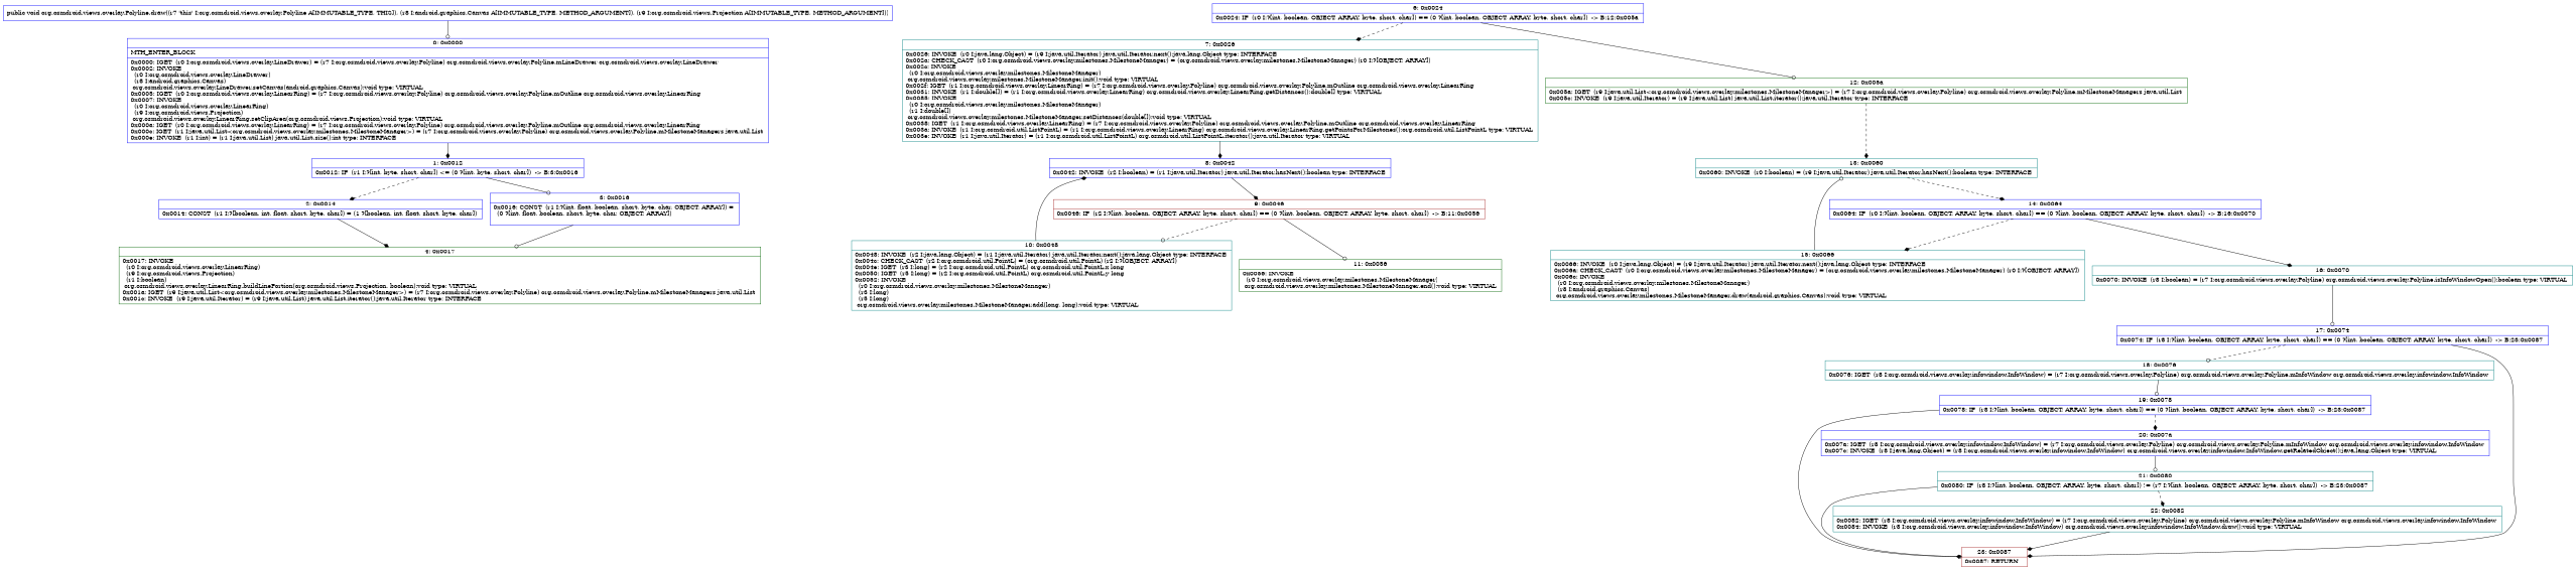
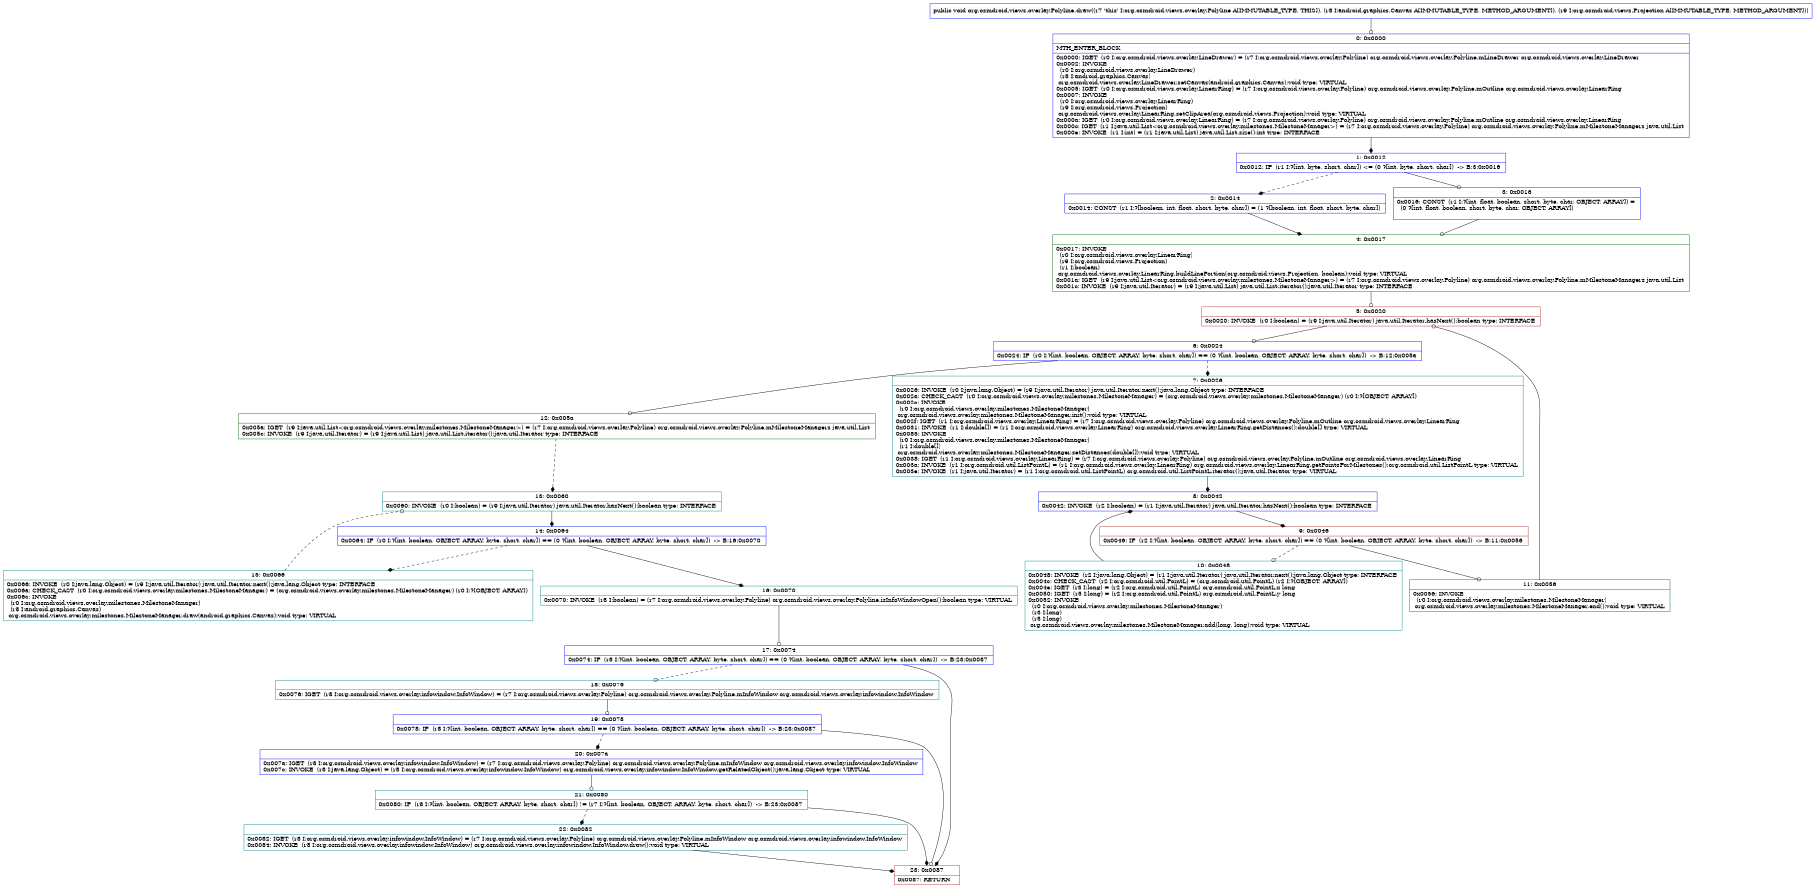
  digraph {
    node [color=blue shape=record]
    edge [arrowhead=diamond]
    n1 [label="{0\:\ 0x0000|MTH_ENTER_BLOCK\l|0x0000: IGET  (r0 I:org.osmdroid.views.overlay.LineDrawer) = (r7 I:org.osmdroid.views.overlay.Polyline) org.osmdroid.views.overlay.Polyline.mLineDrawer org.osmdroid.views.overlay.LineDrawer \l0x0002: INVOKE  \l  (r0 I:org.osmdroid.views.overlay.LineDrawer)\l  (r8 I:android.graphics.Canvas)\l org.osmdroid.views.overlay.LineDrawer.setCanvas(android.graphics.Canvas):void type: VIRTUAL \l0x0005: IGET  (r0 I:org.osmdroid.views.overlay.LinearRing) = (r7 I:org.osmdroid.views.overlay.Polyline) org.osmdroid.views.overlay.Polyline.mOutline org.osmdroid.views.overlay.LinearRing \l0x0007: INVOKE  \l  (r0 I:org.osmdroid.views.overlay.LinearRing)\l  (r9 I:org.osmdroid.views.Projection)\l org.osmdroid.views.overlay.LinearRing.setClipArea(org.osmdroid.views.Projection):void type: VIRTUAL \l0x000a: IGET  (r0 I:org.osmdroid.views.overlay.LinearRing) = (r7 I:org.osmdroid.views.overlay.Polyline) org.osmdroid.views.overlay.Polyline.mOutline org.osmdroid.views.overlay.LinearRing \l0x000c: IGET  (r1 I:java.util.List\<org.osmdroid.views.overlay.milestones.MilestoneManager\>) = (r7 I:org.osmdroid.views.overlay.Polyline) org.osmdroid.views.overlay.Polyline.mMilestoneManagers java.util.List \l0x000e: INVOKE  (r1 I:int) = (r1 I:java.util.List) java.util.List.size():int type: INTERFACE \l}"]
    n2 [label="{1\:\ 0x0012|0x0012: IF  (r1 I:?[int, byte, short, char]) \<= (0 ?[int, byte, short, char])  \-\> B:3:0x0016 \l}"]
    n3 [label="{2\:\ 0x0014|0x0014: CONST  (r1 I:?[boolean, int, float, short, byte, char]) = (1 ?[boolean, int, float, short, byte, char]) \l}"]
    n4 [label="{3\:\ 0x0016|0x0016: CONST  (r1 I:?[int, float, boolean, short, byte, char, OBJECT, ARRAY]) = \l  (0 ?[int, float, boolean, short, byte, char, OBJECT, ARRAY])\l \l}"]
    n5 [color=darkgreen label="{4\:\ 0x0017|0x0017: INVOKE  \l  (r0 I:org.osmdroid.views.overlay.LinearRing)\l  (r9 I:org.osmdroid.views.Projection)\l  (r1 I:boolean)\l org.osmdroid.views.overlay.LinearRing.buildLinePortion(org.osmdroid.views.Projection, boolean):void type: VIRTUAL \l0x001a: IGET  (r9 I:java.util.List\<org.osmdroid.views.overlay.milestones.MilestoneManager\>) = (r7 I:org.osmdroid.views.overlay.Polyline) org.osmdroid.views.overlay.Polyline.mMilestoneManagers java.util.List \l0x001c: INVOKE  (r9 I:java.util.Iterator) = (r9 I:java.util.List) java.util.List.iterator():java.util.Iterator type: INTERFACE \l}"]
+   n6 [color=brown label="{5\:\ 0x0020|0x0020: INVOKE  (r0 I:boolean) = (r9 I:java.util.Iterator) java.util.Iterator.hasNext():boolean type: INTERFACE \l}"]
    n7 [label="{6\:\ 0x0024|0x0024: IF  (r0 I:?[int, boolean, OBJECT, ARRAY, byte, short, char]) == (0 ?[int, boolean, OBJECT, ARRAY, byte, short, char])  \-\> B:12:0x005a \l}"]
    n8 [color=teal label="{7\:\ 0x0026|0x0026: INVOKE  (r0 I:java.lang.Object) = (r9 I:java.util.Iterator) java.util.Iterator.next():java.lang.Object type: INTERFACE \l0x002a: CHECK_CAST  (r0 I:org.osmdroid.views.overlay.milestones.MilestoneManager) = (org.osmdroid.views.overlay.milestones.MilestoneManager) (r0 I:?[OBJECT, ARRAY]) \l0x002c: INVOKE  \l  (r0 I:org.osmdroid.views.overlay.milestones.MilestoneManager)\l org.osmdroid.views.overlay.milestones.MilestoneManager.init():void type: VIRTUAL \l0x002f: IGET  (r1 I:org.osmdroid.views.overlay.LinearRing) = (r7 I:org.osmdroid.views.overlay.Polyline) org.osmdroid.views.overlay.Polyline.mOutline org.osmdroid.views.overlay.LinearRing \l0x0031: INVOKE  (r1 I:double[]) = (r1 I:org.osmdroid.views.overlay.LinearRing) org.osmdroid.views.overlay.LinearRing.getDistances():double[] type: VIRTUAL \l0x0085: INVOKE  \l  (r0 I:org.osmdroid.views.overlay.milestones.MilestoneManager)\l  (r1 I:double[])\l org.osmdroid.views.overlay.milestones.MilestoneManager.setDistances(double[]):void type: VIRTUAL \l0x0038: IGET  (r1 I:org.osmdroid.views.overlay.LinearRing) = (r7 I:org.osmdroid.views.overlay.Polyline) org.osmdroid.views.overlay.Polyline.mOutline org.osmdroid.views.overlay.LinearRing \l0x003a: INVOKE  (r1 I:org.osmdroid.util.ListPointL) = (r1 I:org.osmdroid.views.overlay.LinearRing) org.osmdroid.views.overlay.LinearRing.getPointsForMilestones():org.osmdroid.util.ListPointL type: VIRTUAL \l0x003e: INVOKE  (r1 I:java.util.Iterator) = (r1 I:org.osmdroid.util.ListPointL) org.osmdroid.util.ListPointL.iterator():java.util.Iterator type: VIRTUAL \l}"]
    n9 [color=darkgreen label="{12\:\ 0x005a|0x005a: IGET  (r9 I:java.util.List\<org.osmdroid.views.overlay.milestones.MilestoneManager\>) = (r7 I:org.osmdroid.views.overlay.Polyline) org.osmdroid.views.overlay.Polyline.mMilestoneManagers java.util.List \l0x005c: INVOKE  (r9 I:java.util.Iterator) = (r9 I:java.util.List) java.util.List.iterator():java.util.Iterator type: INTERFACE \l}"]
    n10 [label="{8\:\ 0x0042|0x0042: INVOKE  (r2 I:boolean) = (r1 I:java.util.Iterator) java.util.Iterator.hasNext():boolean type: INTERFACE \l}"]
    n11 [color=teal label="{13\:\ 0x0060|0x0060: INVOKE  (r0 I:boolean) = (r9 I:java.util.Iterator) java.util.Iterator.hasNext():boolean type: INTERFACE \l}"]
    n12 [color=brown label="{9\:\ 0x0046|0x0046: IF  (r2 I:?[int, boolean, OBJECT, ARRAY, byte, short, char]) == (0 ?[int, boolean, OBJECT, ARRAY, byte, short, char])  \-\> B:11:0x0056 \l}"]
    n13 [color=teal label="{10\:\ 0x0048|0x0048: INVOKE  (r2 I:java.lang.Object) = (r1 I:java.util.Iterator) java.util.Iterator.next():java.lang.Object type: INTERFACE \l0x004c: CHECK_CAST  (r2 I:org.osmdroid.util.PointL) = (org.osmdroid.util.PointL) (r2 I:?[OBJECT, ARRAY]) \l0x004e: IGET  (r3 I:long) = (r2 I:org.osmdroid.util.PointL) org.osmdroid.util.PointL.x long \l0x0050: IGET  (r5 I:long) = (r2 I:org.osmdroid.util.PointL) org.osmdroid.util.PointL.y long \l0x0052: INVOKE  \l  (r0 I:org.osmdroid.views.overlay.milestones.MilestoneManager)\l  (r3 I:long)\l  (r5 I:long)\l org.osmdroid.views.overlay.milestones.MilestoneManager.add(long, long):void type: VIRTUAL \l}"]
    n14 [color=darkgreen label="{11\:\ 0x0056|0x0056: INVOKE  \l  (r0 I:org.osmdroid.views.overlay.milestones.MilestoneManager)\l org.osmdroid.views.overlay.milestones.MilestoneManager.end():void type: VIRTUAL \l}"]
    n15 [label="{14\:\ 0x0064|0x0064: IF  (r0 I:?[int, boolean, OBJECT, ARRAY, byte, short, char]) == (0 ?[int, boolean, OBJECT, ARRAY, byte, short, char])  \-\> B:16:0x0070 \l}"]
    n16 [color=teal label="{15\:\ 0x0066|0x0066: INVOKE  (r0 I:java.lang.Object) = (r9 I:java.util.Iterator) java.util.Iterator.next():java.lang.Object type: INTERFACE \l0x006a: CHECK_CAST  (r0 I:org.osmdroid.views.overlay.milestones.MilestoneManager) = (org.osmdroid.views.overlay.milestones.MilestoneManager) (r0 I:?[OBJECT, ARRAY]) \l0x006c: INVOKE  \l  (r0 I:org.osmdroid.views.overlay.milestones.MilestoneManager)\l  (r8 I:android.graphics.Canvas)\l org.osmdroid.views.overlay.milestones.MilestoneManager.draw(android.graphics.Canvas):void type: VIRTUAL \l}"]
    n17 [color=teal label="{16\:\ 0x0070|0x0070: INVOKE  (r8 I:boolean) = (r7 I:org.osmdroid.views.overlay.Polyline) org.osmdroid.views.overlay.Polyline.isInfoWindowOpen():boolean type: VIRTUAL \l}"]
    n18 [label="{17\:\ 0x0074|0x0074: IF  (r8 I:?[int, boolean, OBJECT, ARRAY, byte, short, char]) == (0 ?[int, boolean, OBJECT, ARRAY, byte, short, char])  \-\> B:23:0x0087 \l}"]
    n19 [color=teal label="{18\:\ 0x0076|0x0076: IGET  (r8 I:org.osmdroid.views.overlay.infowindow.InfoWindow) = (r7 I:org.osmdroid.views.overlay.Polyline) org.osmdroid.views.overlay.Polyline.mInfoWindow org.osmdroid.views.overlay.infowindow.InfoWindow \l}"]
    n20 [color=brown label="{23\:\ 0x0087|0x0087: RETURN   \l}"]
    n21 [label="{19\:\ 0x0078|0x0078: IF  (r8 I:?[int, boolean, OBJECT, ARRAY, byte, short, char]) == (0 ?[int, boolean, OBJECT, ARRAY, byte, short, char])  \-\> B:23:0x0087 \l}"]
    n22 [label="{20\:\ 0x007a|0x007a: IGET  (r8 I:org.osmdroid.views.overlay.infowindow.InfoWindow) = (r7 I:org.osmdroid.views.overlay.Polyline) org.osmdroid.views.overlay.Polyline.mInfoWindow org.osmdroid.views.overlay.infowindow.InfoWindow \l0x007c: INVOKE  (r8 I:java.lang.Object) = (r8 I:org.osmdroid.views.overlay.infowindow.InfoWindow) org.osmdroid.views.overlay.infowindow.InfoWindow.getRelatedObject():java.lang.Object type: VIRTUAL \l}"]
    n23 [color=teal label="{21\:\ 0x0080|0x0080: IF  (r8 I:?[int, boolean, OBJECT, ARRAY, byte, short, char]) != (r7 I:?[int, boolean, OBJECT, ARRAY, byte, short, char])  \-\> B:23:0x0087 \l}"]
    n24 [color=teal label="{22\:\ 0x0082|0x0082: IGET  (r8 I:org.osmdroid.views.overlay.infowindow.InfoWindow) = (r7 I:org.osmdroid.views.overlay.Polyline) org.osmdroid.views.overlay.Polyline.mInfoWindow org.osmdroid.views.overlay.infowindow.InfoWindow \l0x0084: INVOKE  (r8 I:org.osmdroid.views.overlay.infowindow.InfoWindow) org.osmdroid.views.overlay.infowindow.InfoWindow.draw():void type: VIRTUAL \l}"]
    n25 [label="{public void org.osmdroid.views.overlay.Polyline.draw((r7 'this' I:org.osmdroid.views.overlay.Polyline A[IMMUTABLE_TYPE, THIS]), (r8 I:android.graphics.Canvas A[IMMUTABLE_TYPE, METHOD_ARGUMENT]), (r9 I:org.osmdroid.views.Projection A[IMMUTABLE_TYPE, METHOD_ARGUMENT])) }"]
    n1 -> n2
    n2 -> n3 [style=dashed]
    n2 -> n4 [arrowhead=odot]
    n3 -> n5
    n4 -> n5 [arrowhead=odot]
+   n5 -> n6 [arrowhead=odot]
+   n6 -> n7 [arrowhead=odot]
    n7 -> n8 [style=dashed]
    n7 -> n9 [arrowhead=odot]
    n8 -> n10
    n9 -> n11 [style=dashed]
    n10 -> n12
-   n11 -> n15 [style=dashed]
+   n11 -> n15
    n12 -> n13 [arrowhead=odot style=dashed]
    n12 -> n14 [arrowhead=odot]
    n13 -> n10
+   n14 -> n6 [arrowhead=odot]
    n15 -> n16 [style=dashed]
    n15 -> n17
-   n16 -> n11 [arrowhead=odot]
+   n16 -> n11 [arrowhead=odot style=dashed]
    n17 -> n18 [arrowhead=odot]
    n18 -> n19 [arrowhead=odot style=dashed]
    n18 -> n20
    n19 -> n21 [arrowhead=odot]
    n21 -> n20 [arrowhead=odot]
    n21 -> n22 [style=dashed]
    n22 -> n23 [arrowhead=odot]
    n23 -> n20
    n23 -> n24 [style=dashed]
    n24 -> n20
    n25 -> n1 [arrowhead=odot]
  }
